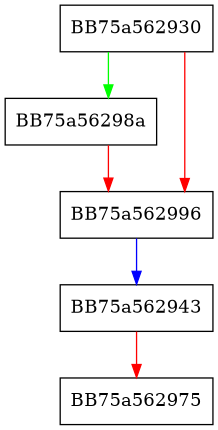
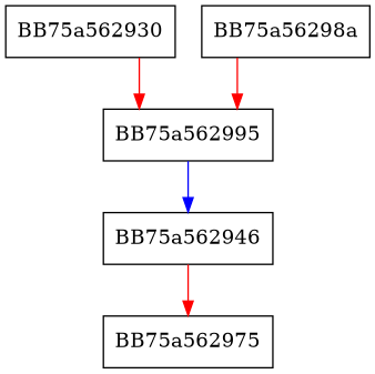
  digraph {
    splines=ortho
    node [shape=box]
    edge [color=red]
    BB75a562930
    BB75a56298a
-   BB75a562995 [label=BB75a562996]
-   BB75a562943
+   BB75a562995
+   BB75a562943 [label=BB75a562946]
    BB75a562975
-   BB75a562930 -> BB75a56298a [color=green]
    BB75a562930 -> BB75a562995
    BB75a56298a -> BB75a562995
    BB75a562995 -> BB75a562943 [color=blue]
    BB75a562943 -> BB75a562975
  }
